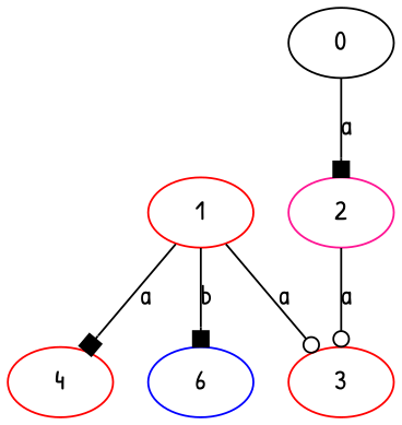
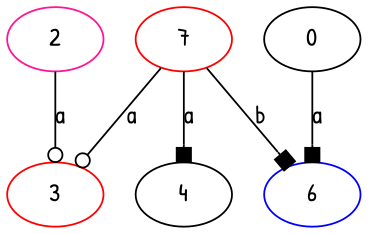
  strict digraph {
    fontname="Patrick Hand"
    node [color=red fontname="Patrick Hand"]
    edge [arrowhead=box fontname="Patrick Hand"]
    2 [color=deeppink]
    3
    0 [color=black]
-   1
-   4
+   1 [label=7]
+   4 [color=black]
    6 [color=blue]
    2 -> 3 [arrowhead=odot label=a]
-   0 -> 2 [label=a]
+   0 -> 6 [label=a]
    1 -> 3 [arrowhead=odot label=a]
    1 -> 4 [label=a]
    1 -> 6 [label=b]
  }
